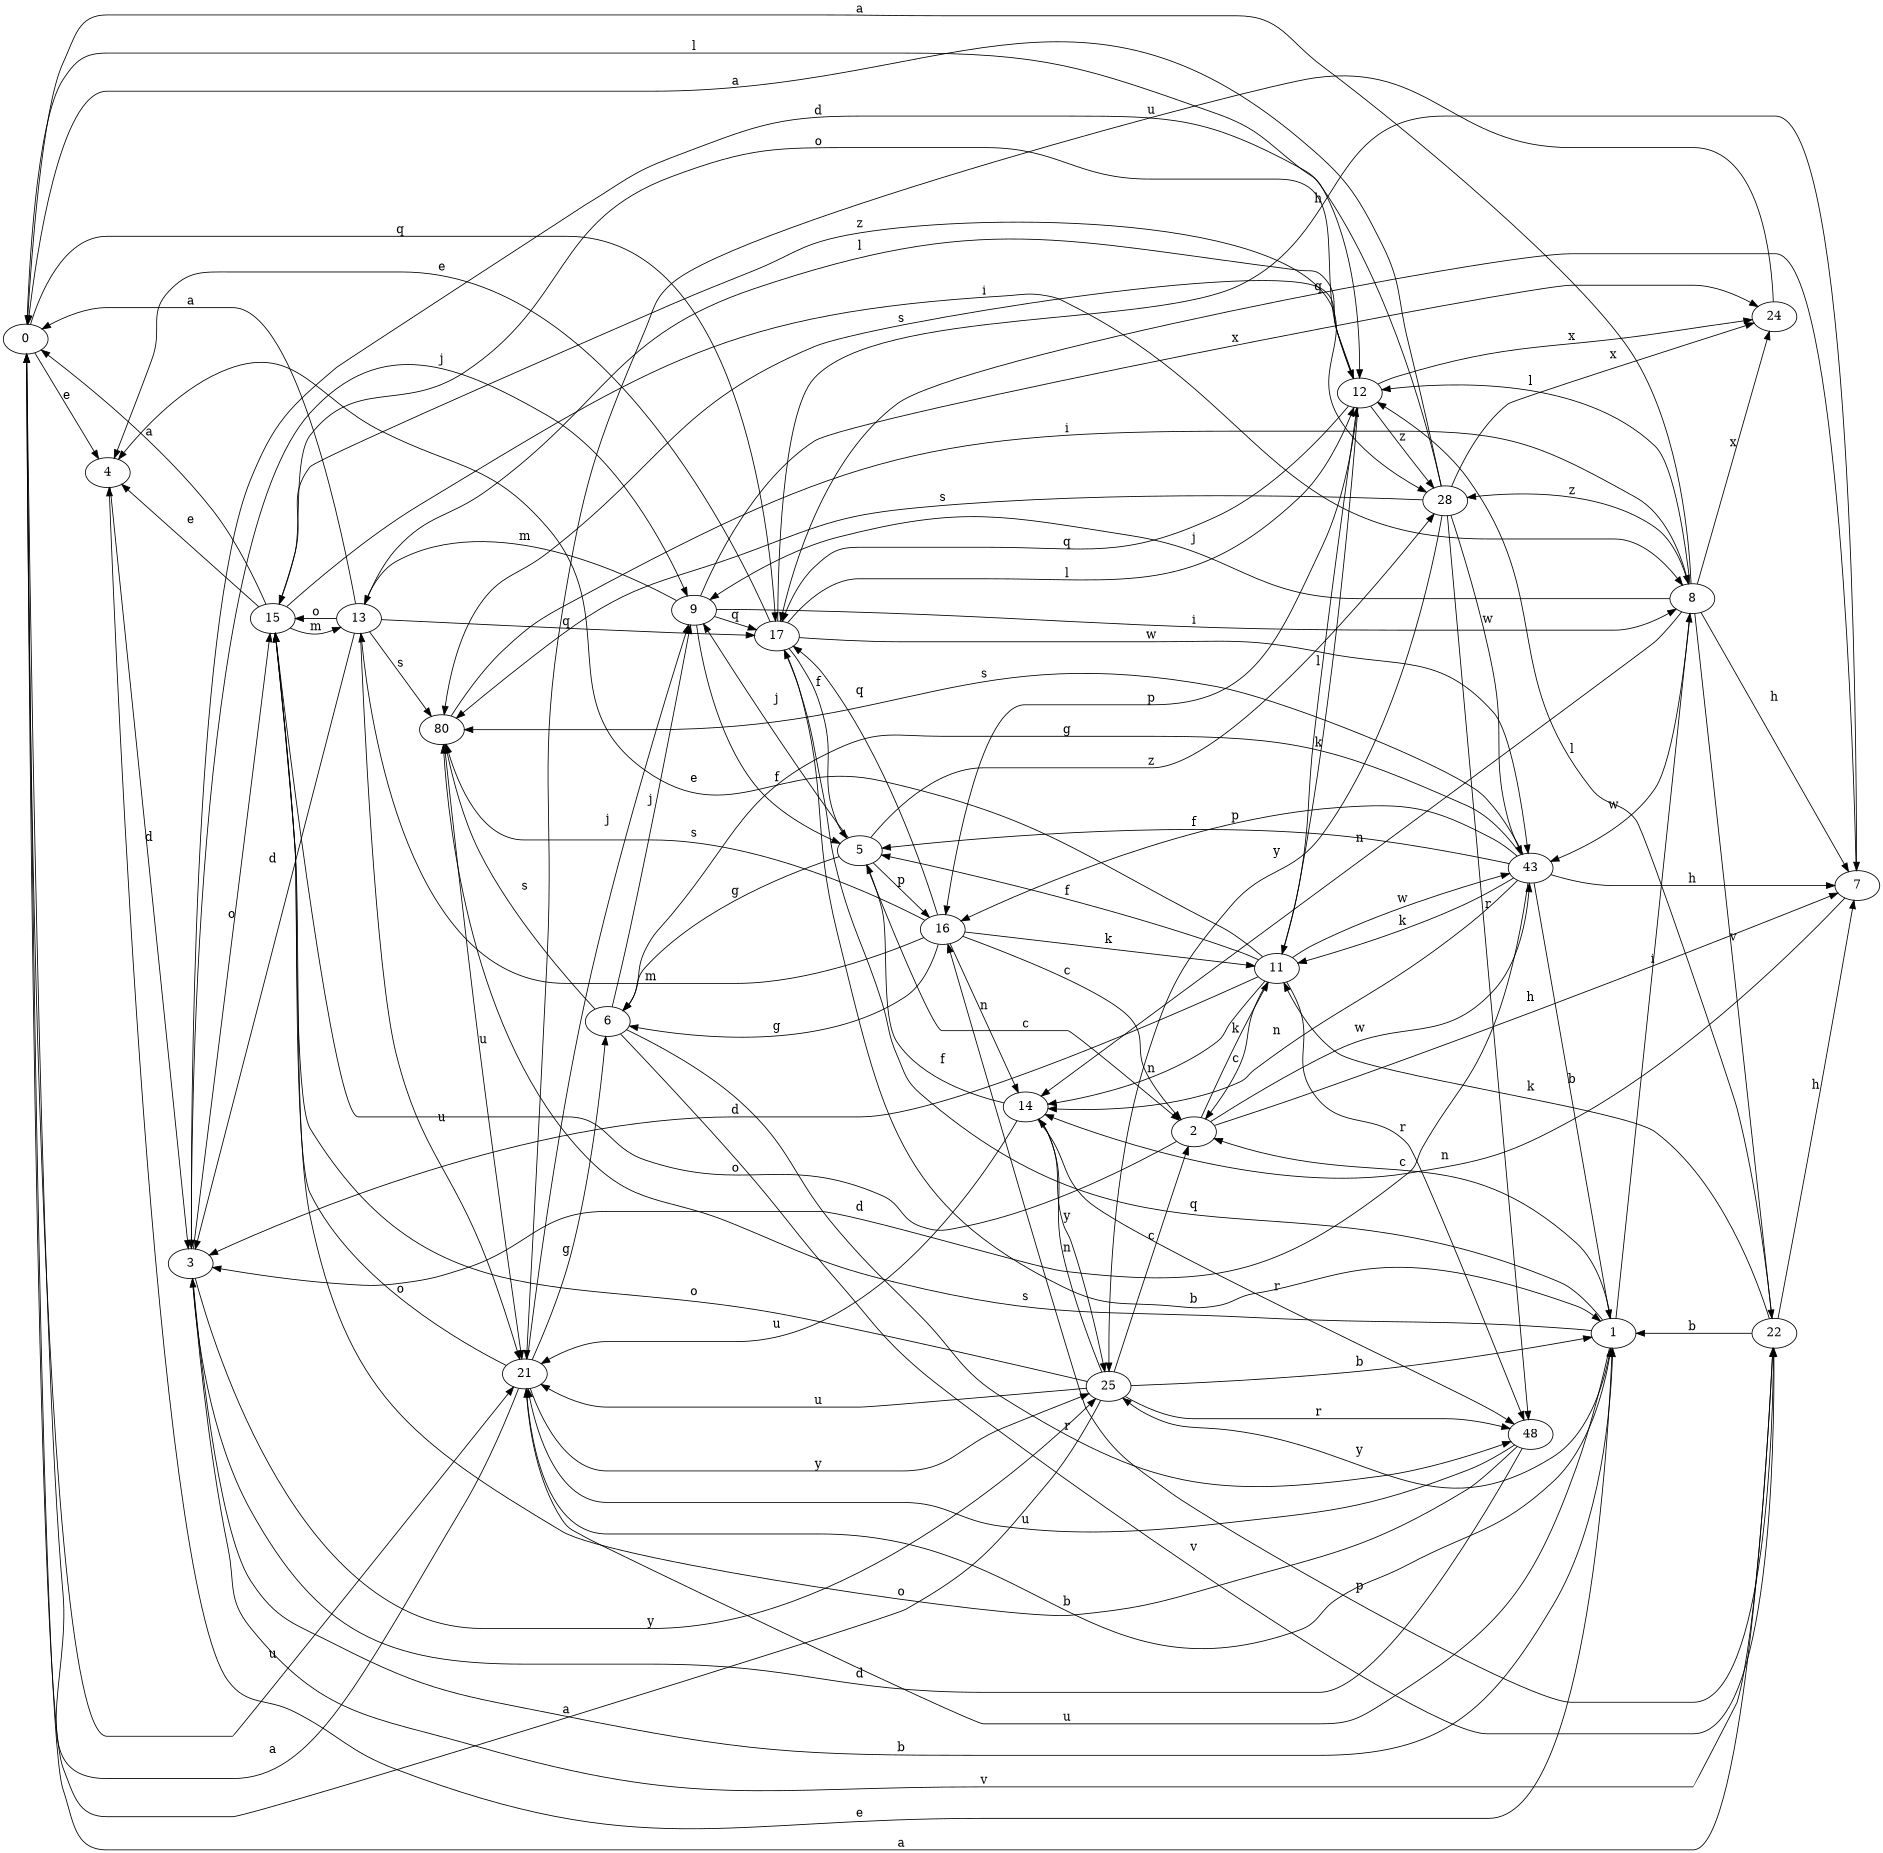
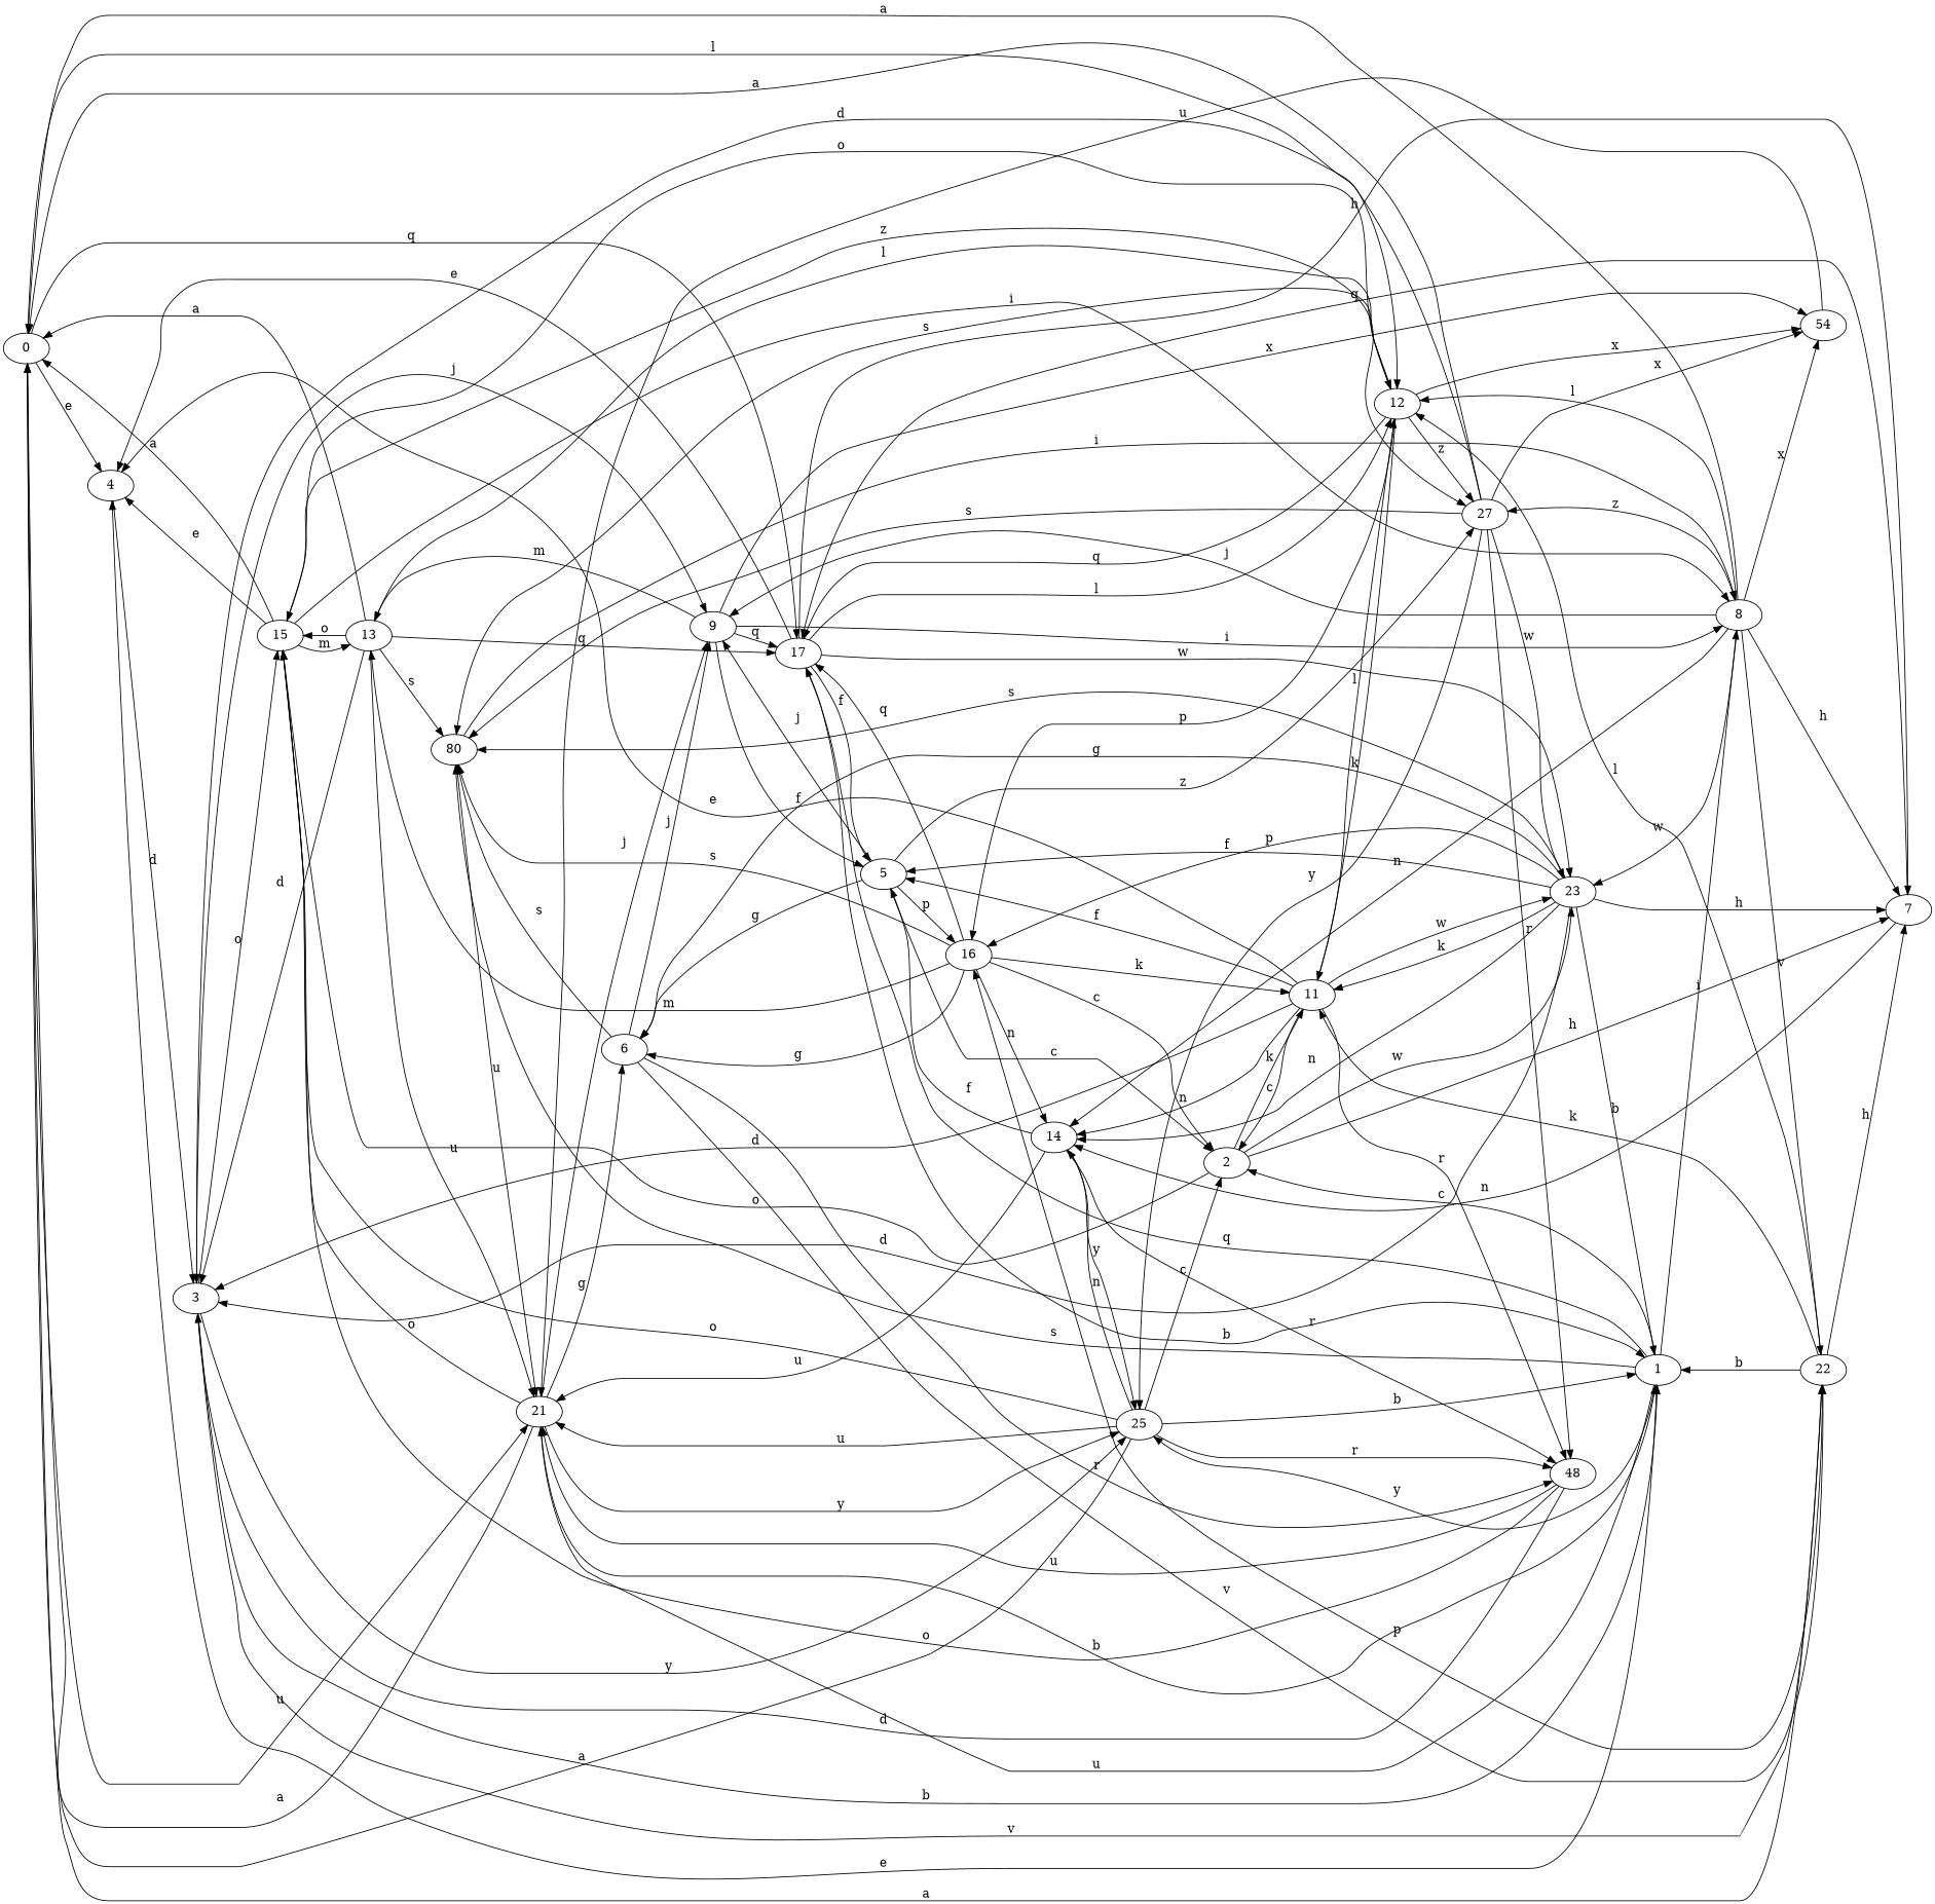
  strict digraph {
    fontname="DejaVu Serif"
    rankdir=LR
    node [fontname="DejaVu Serif"]
    edge [fontname="DejaVu Serif"]
    0
    4
    12
    17
    21
    3
    n7 [label=80]
    11
    15
    16
-   28
-   24
+   28 [label=27]
+   24 [label=54]
    1
    7
-   23 [label=43]
+   23
    5
    25
    9
    6
    2
    8
    22
    14
    n24 [label=48]
    13
    0 -> 4 [label=e]
    0 -> 12 [label=l]
    0 -> 17 [label=q]
    0 -> 21 [label=u]
    4 -> 3 [label=d]
    12 -> 17 [label=q]
    12 -> n7 [label=s]
    12 -> 11 [label=k]
    12 -> 15 [label=o]
    12 -> 16 [label=p]
    12 -> 28 [label=z]
    12 -> 24 [label=x]
    17 -> 4 [label=e]
    17 -> 12 [label=l]
    17 -> 1 [label=b]
    17 -> 7 [label=h]
    17 -> 23 [label=w]
    17 -> 5 [label=f]
    21 -> 0 [label=a]
    21 -> 15 [label=o]
    21 -> 1 [label=b]
    21 -> 25 [label=y]
    21 -> 9 [label=j]
    21 -> 6 [label=g]
    3 -> 15 [label=o]
    3 -> 1 [label=b]
    3 -> 25 [label=y]
    3 -> 9 [label=j]
    3 -> 22 [label=v]
    n7 -> 21 [label=u]
    n7 -> 8 [label=i]
    11 -> 4 [label=e]
    11 -> 12 [label=l]
    11 -> 3 [label=d]
    11 -> 23 [label=w]
    11 -> 5 [label=f]
    11 -> 2 [label=c]
    11 -> 14 [label=n]
    11 -> n24 [label=r]
    15 -> 0 [label=a]
    15 -> 4 [label=e]
    15 -> 28 [label=z]
    15 -> 8 [label=i]
    15 -> 13 [label=m]
    16 -> 17 [label=q]
    16 -> n7 [label=s]
    16 -> 11 [label=k]
    16 -> 6 [label=g]
    16 -> 2 [label=c]
    16 -> 14 [label=n]
    16 -> 13 [label=m]
    28 -> 0 [label=a]
    28 -> 3 [label=d]
    28 -> n7 [label=s]
    28 -> 24 [label=x]
    28 -> 23 [label=w]
    28 -> 25 [label=y]
    28 -> n24 [label=r]
    24 -> 21 [label=u]
    1 -> 4 [label=e]
    1 -> 17 [label=q]
    1 -> 21 [label=u]
    1 -> n7 [label=s]
    1 -> 25 [label=y]
    1 -> 2 [label=c]
    1 -> 8 [label=i]
    7 -> 17 [label=q]
    7 -> 14 [label=n]
    23 -> 3 [label=d]
    23 -> n7 [label=s]
    23 -> 11 [label=k]
    23 -> 16 [label=p]
    23 -> 1 [label=b]
    23 -> 7 [label=h]
    23 -> 5 [label=f]
    23 -> 6 [label=g]
    23 -> 14 [label=n]
    5 -> 16 [label=p]
    5 -> 28 [label=z]
    5 -> 9 [label=j]
    5 -> 6 [label=g]
    5 -> 2 [label=c]
    25 -> 0 [label=a]
    25 -> 21 [label=u]
    25 -> 15 [label=o]
    25 -> 1 [label=b]
    25 -> 2 [label=c]
    25 -> 14 [label=n]
    25 -> n24 [label=r]
    9 -> 17 [label=q]
    9 -> 24 [label=x]
    9 -> 5 [label=f]
    9 -> 8 [label=i]
    9 -> 13 [label=m]
    6 -> n7 [label=s]
    6 -> 9 [label=j]
    6 -> 22 [label=v]
    6 -> n24 [label=r]
    2 -> 11 [label=k]
    2 -> 15 [label=o]
    2 -> 7 [label=h]
    2 -> 23 [label=w]
    8 -> 0 [label=a]
    8 -> 12 [label=l]
    8 -> 28 [label=z]
    8 -> 24 [label=x]
    8 -> 7 [label=h]
    8 -> 23 [label=w]
    8 -> 9 [label=j]
    8 -> 22 [label=v]
    8 -> 14 [label=n]
    22 -> 0 [label=a]
    22 -> 12 [label=l]
    22 -> 11 [label=k]
    22 -> 16 [label=p]
    22 -> 1 [label=b]
    22 -> 7 [label=h]
    14 -> 21 [label=u]
    14 -> 5 [label=f]
    14 -> 25 [label=y]
    14 -> n24 [label=r]
    n24 -> 21 [label=u]
    n24 -> 3 [label=d]
    n24 -> 15 [label=o]
    13 -> 0 [label=a]
    13 -> 12 [label=l]
    13 -> 17 [label=q]
    13 -> 21 [label=u]
    13 -> 3 [label=d]
    13 -> n7 [label=s]
    13 -> 15 [label=o]
  }
